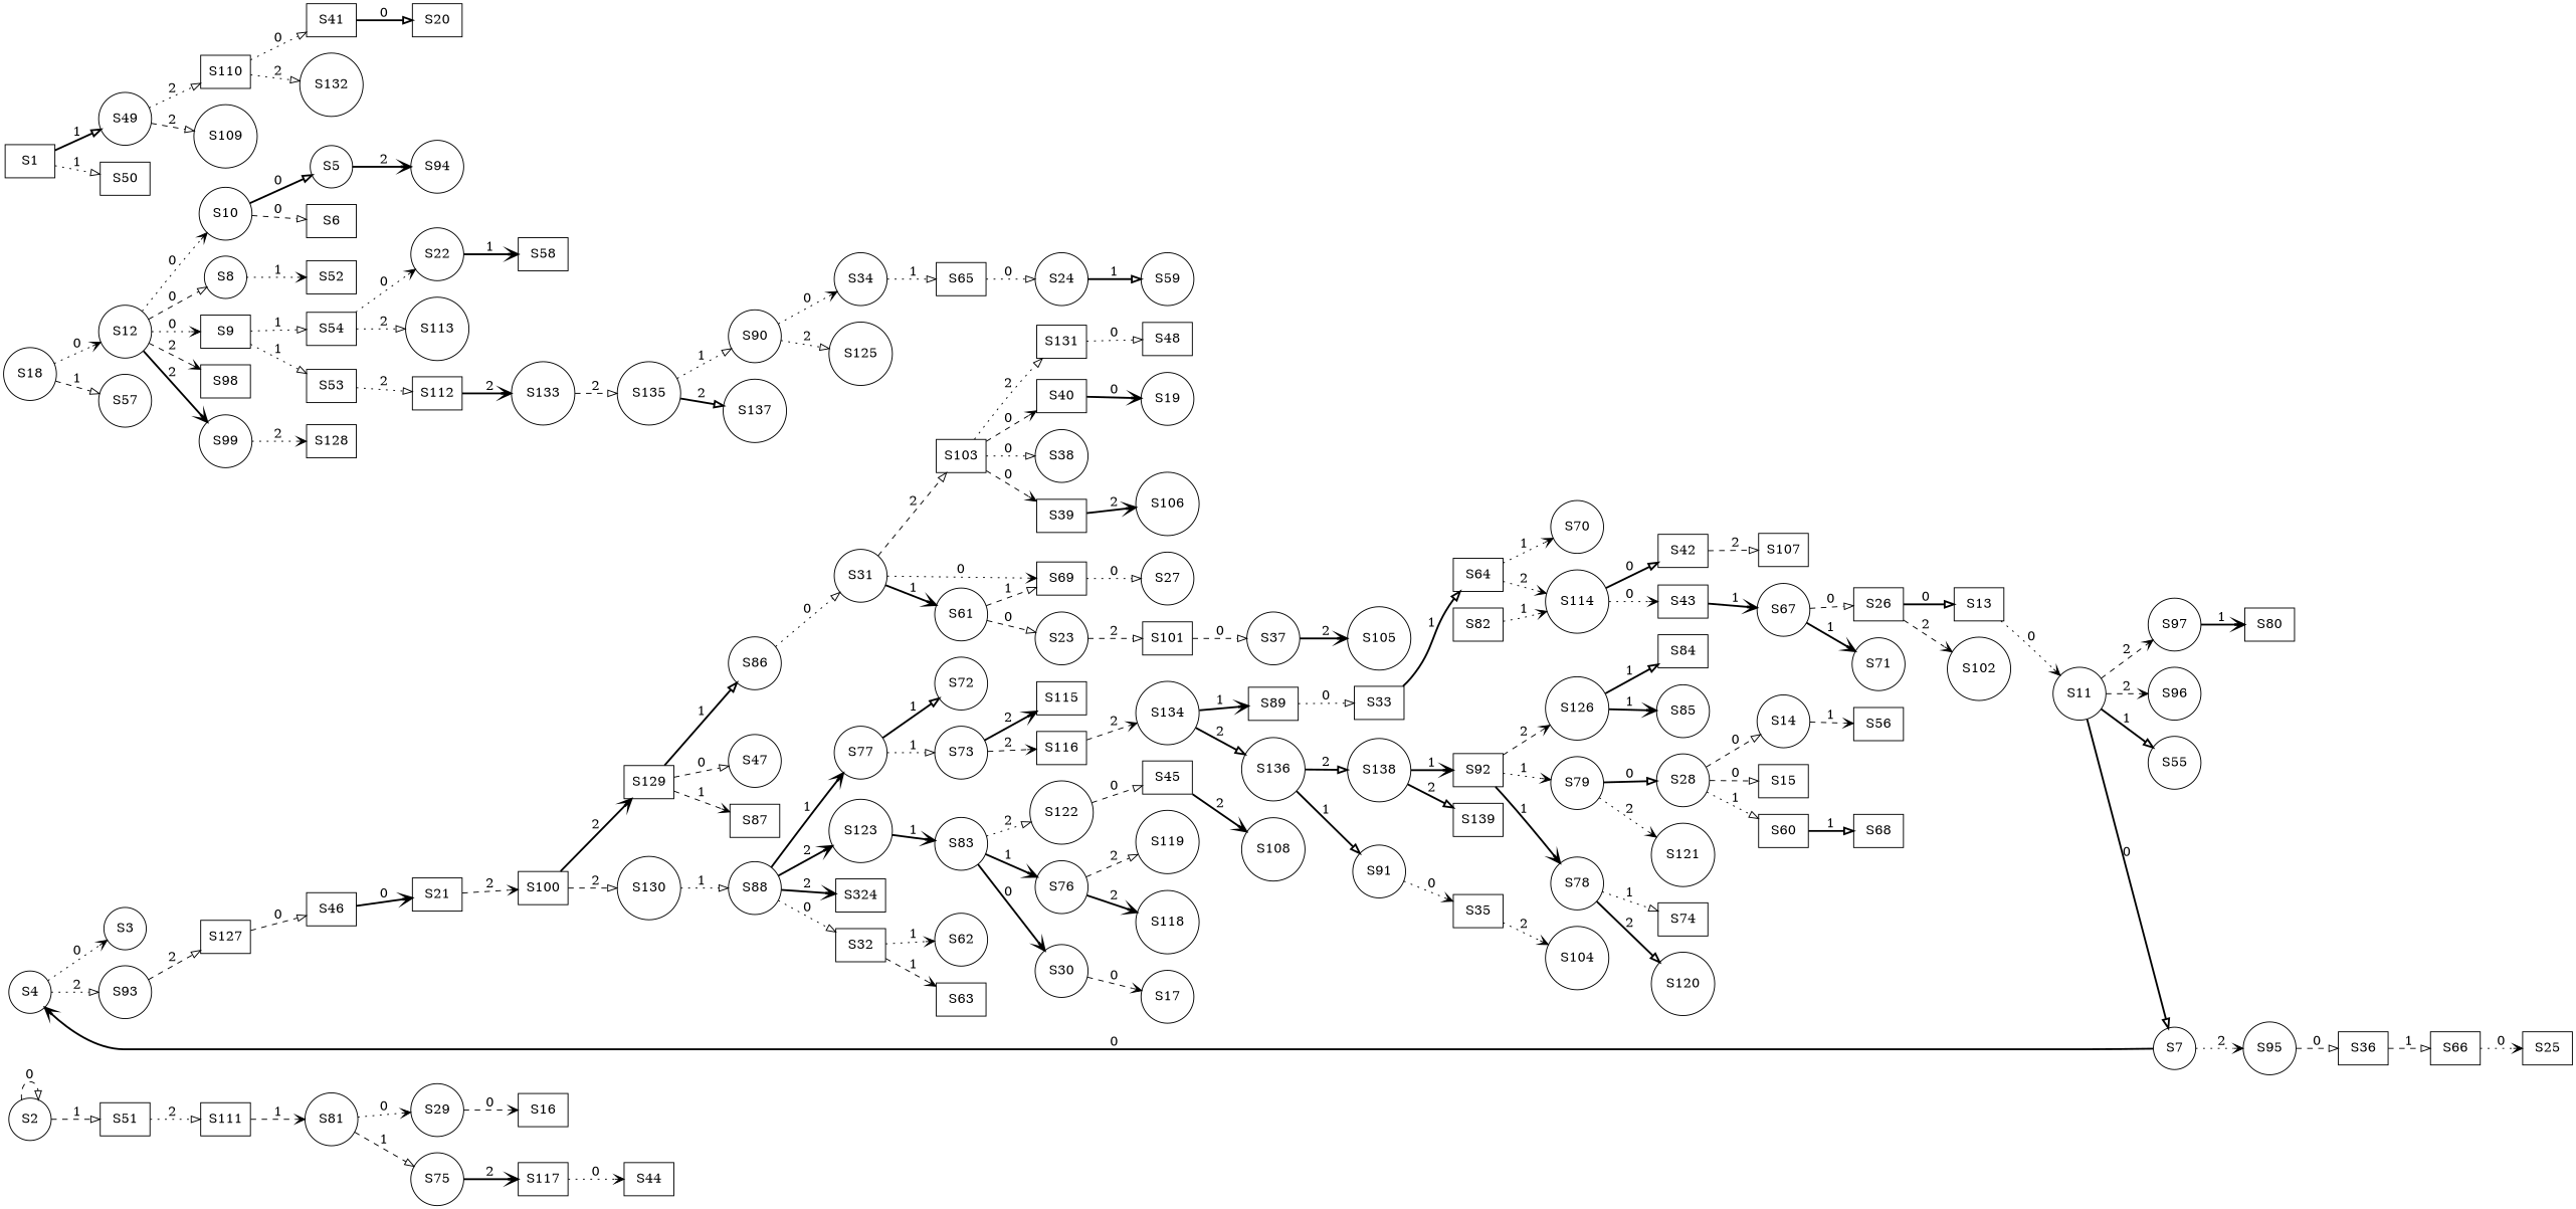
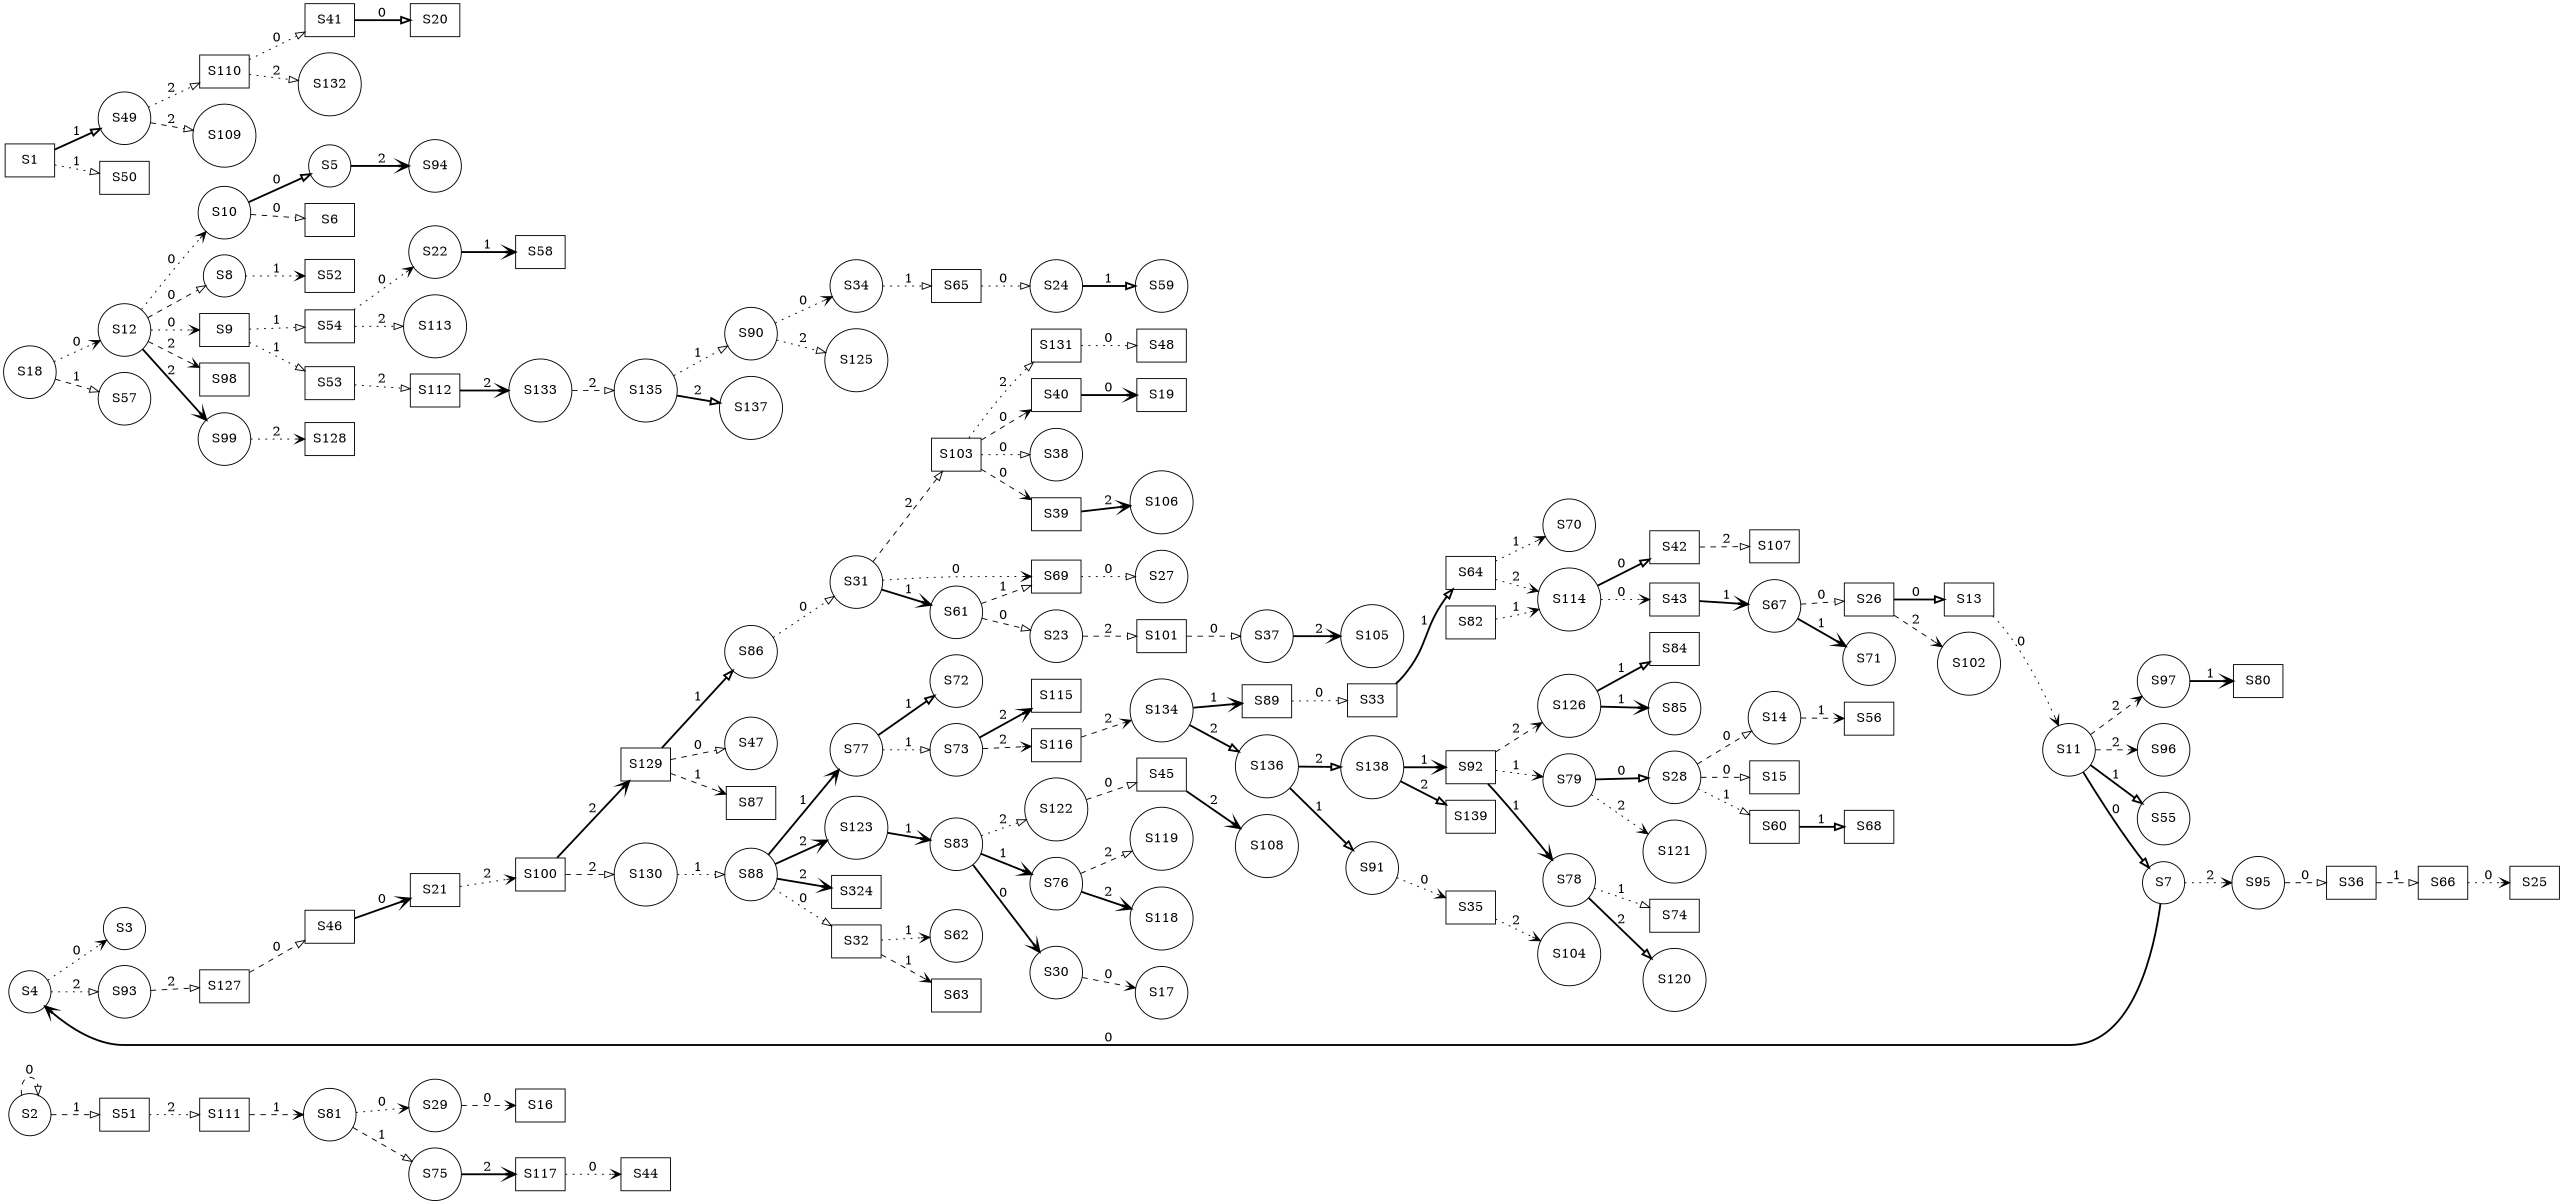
  strict digraph {
    rankdir=LR
    node [shape=circle]
    edge [arrowhead=onormal style=dotted]
    S2
    S51 [shape=box]
    S111 [shape=box]
    S4
    S3
    S93
    S127 [shape=box]
    S7
    S95
    S36 [shape=box]
    S10
    S5
    S6 [shape=box]
    S94
    S11
    S55
    S97
    S96
    S80 [shape=box]
    S12
    S8
    S9 [shape=box]
    S98 [shape=box]
    S99
    S52 [shape=box]
    S54 [shape=box]
    S53 [shape=box]
    S128 [shape=box]
    S22
    S113
    S112 [shape=box]
    S13 [shape=box]
    S18
    S57
    S26 [shape=box]
    S102
    S28
    S14
    S15 [shape=box]
    S60 [shape=box]
    S56 [shape=box]
    S68 [shape=box]
    S16 [shape=box]
    S29
    S30
    S17
    S31
    S61
    S103 [shape=box]
    S69 [shape=box]
    S23
    S40 [shape=box]
    S38
    S39 [shape=box]
    S131 [shape=box]
-   S19
+   S19 [shape=box]
    S41 [shape=box]
    S20 [shape=box]
    S46 [shape=box]
    S21 [shape=box]
    S100 [shape=box]
    S129 [shape=box]
    S130
    S58 [shape=box]
    S101 [shape=box]
    S27
    S37
    S65 [shape=box]
    S24
    S59
    S66 [shape=box]
    S25 [shape=box]
    S67
    S71
    S79
    S121
    S81
    S75
    S117 [shape=box]
    S83
    S122
    S76
    S45 [shape=box]
    S118
    S119
    S86
    S32 [shape=box]
    S88
    S77
    S123
    n91 [label=S324 shape=box]
    S62
    S63 [shape=box]
    S72
    S73
    S89 [shape=box]
    S33 [shape=box]
    S64 [shape=box]
    S114
    S70
    S90
    S34
    S125
    S35 [shape=box]
    S91
    S104
    S105
    S106
    S48 [shape=box]
    S110 [shape=box]
    S132
    S42 [shape=box]
    S43 [shape=box]
    S107 [shape=box]
    S82 [shape=box]
    S44 [shape=box]
    S108
    S47
    S87 [shape=box]
    S1 [shape=box]
    S49
    S50 [shape=box]
    S109
    S133
    S115 [shape=box]
    S116 [shape=box]
    S134
    S74 [shape=box]
    S78
    S120
    S92 [shape=box]
    S126
    S84 [shape=box]
    S85
    S136
    S138
    S135
    S137
    S139 [shape=box]
    S2 -> S2 [label=0 style=dashed]
    S2 -> S51 [label=1 style=dashed]
    S51 -> S111 [label=2]
    S111 -> S81 [arrowhead=vee label=1 style=dashed]
    S4 -> S3 [arrowhead=vee label=0]
    S4 -> S93 [label=2]
    S93 -> S127 [label=2 style=dashed]
    S127 -> S46 [label=0 style=dashed]
    S7 -> S4 [arrowhead=vee label=0 style=bold]
    S7 -> S95 [arrowhead=vee label=2]
    S95 -> S36 [label=0 style=dashed]
    S36 -> S66 [label=1 style=dashed]
    S10 -> S5 [label=0 style=bold]
    S10 -> S6 [label=0 style=dashed]
    S5 -> S94 [arrowhead=vee label=2 style=bold]
    S11 -> S7 [label=0 style=bold]
    S11 -> S55 [label=1 style=bold]
    S11 -> S97 [arrowhead=vee label=2 style=dashed]
    S11 -> S96 [arrowhead=vee label=2 style=dashed]
    S97 -> S80 [arrowhead=vee label=1 style=bold]
    S12 -> S10 [arrowhead=vee label=0]
    S12 -> S8 [label=0 style=dashed]
    S12 -> S9 [arrowhead=vee label=0]
    S12 -> S98 [arrowhead=vee label=2 style=dashed]
    S12 -> S99 [arrowhead=vee label=2 style=bold]
    S8 -> S52 [arrowhead=vee label=1]
    S9 -> S54 [label=1]
    S9 -> S53 [label=1]
    S99 -> S128 [arrowhead=vee label=2]
    S54 -> S22 [arrowhead=vee label=0]
    S54 -> S113 [label=2]
    S53 -> S112 [label=2]
    S22 -> S58 [arrowhead=vee label=1 style=bold]
    S112 -> S133 [arrowhead=vee label=2 style=bold]
    S13 -> S11 [arrowhead=vee label=0]
    S18 -> S12 [arrowhead=vee label=0]
    S18 -> S57 [label=1 style=dashed]
    S26 -> S13 [label=0 style=bold]
    S26 -> S102 [arrowhead=vee label=2 style=dashed]
    S28 -> S14 [label=0 style=dashed]
    S28 -> S15 [label=0 style=dashed]
    S28 -> S60 [label=1]
    S14 -> S56 [arrowhead=vee label=1 style=dashed]
    S60 -> S68 [label=1 style=bold]
    S29 -> S16 [arrowhead=vee label=0 style=dashed]
    S30 -> S17 [arrowhead=vee label=0 style=dashed]
    S31 -> S61 [arrowhead=vee label=1 style=bold]
    S31 -> S103 [label=2 style=dashed]
    S31 -> S69 [arrowhead=vee label=0]
    S61 -> S69 [label=1 style=dashed]
    S61 -> S23 [label=0 style=dashed]
    S103 -> S40 [arrowhead=vee label=0 style=dashed]
    S103 -> S38 [label=0]
    S103 -> S39 [arrowhead=vee label=0 style=dashed]
    S103 -> S131 [label=2]
    S69 -> S27 [label=0]
    S23 -> S101 [label=2 style=dashed]
    S40 -> S19 [arrowhead=vee label=0 style=bold]
    S39 -> S106 [arrowhead=vee label=2 style=bold]
    S131 -> S48 [label=0]
    S41 -> S20 [label=0 style=bold]
    S46 -> S21 [arrowhead=vee label=0 style=bold]
-   S21 -> S100 [arrowhead=vee label=2 style=dashed]
+   S21 -> S100 [arrowhead=vee label=2]
    S100 -> S129 [arrowhead=vee label=2 style=bold]
    S100 -> S130 [label=2 style=dashed]
    S129 -> S86 [label=1 style=bold]
    S129 -> S47 [label=0 style=dashed]
    S129 -> S87 [arrowhead=vee label=1 style=dashed]
    S130 -> S88 [label=1]
    S101 -> S37 [label=0 style=dashed]
    S37 -> S105 [arrowhead=vee label=2 style=bold]
    S65 -> S24 [label=0]
    S24 -> S59 [label=1 style=bold]
    S66 -> S25 [arrowhead=vee label=0]
    S67 -> S26 [label=0 style=dashed]
    S67 -> S71 [arrowhead=vee label=1 style=bold]
    S79 -> S28 [label=0 style=bold]
    S79 -> S121 [arrowhead=vee label=2]
    S81 -> S29 [arrowhead=vee label=0]
    S81 -> S75 [label=1 style=dashed]
    S75 -> S117 [arrowhead=vee label=2 style=bold]
    S117 -> S44 [arrowhead=vee label=0]
    S83 -> S30 [arrowhead=vee label=0 style=bold]
    S83 -> S122 [label=2]
    S83 -> S76 [arrowhead=vee label=1 style=bold]
    S122 -> S45 [label=0 style=dashed]
    S76 -> S118 [arrowhead=vee label=2 style=bold]
    S76 -> S119 [label=2 style=dashed]
    S45 -> S108 [arrowhead=vee label=2 style=bold]
    S86 -> S31 [label=0]
    S32 -> S62 [arrowhead=vee label=1]
    S32 -> S63 [arrowhead=vee label=1 style=dashed]
    S88 -> S32 [label=0]
    S88 -> S77 [arrowhead=vee label=1 style=bold]
    S88 -> S123 [arrowhead=vee label=2 style=bold]
    S88 -> n91 [arrowhead=vee label=2 style=bold]
    S77 -> S72 [label=1 style=bold]
    S77 -> S73 [label=1]
    S123 -> S83 [arrowhead=vee label=1 style=bold]
    S73 -> S115 [arrowhead=vee label=2 style=bold]
    S73 -> S116 [arrowhead=vee label=2 style=dashed]
    S89 -> S33 [label=0]
    S33 -> S64 [label=1 style=bold]
    S64 -> S114 [arrowhead=vee label=2]
    S64 -> S70 [arrowhead=vee label=1]
    S114 -> S42 [label=0 style=bold]
    S114 -> S43 [arrowhead=vee label=0]
    S90 -> S34 [arrowhead=vee label=0]
    S90 -> S125 [label=2]
    S34 -> S65 [label=1]
    S35 -> S104 [arrowhead=vee label=2]
    S91 -> S35 [arrowhead=vee label=0]
    S110 -> S41 [label=0]
    S110 -> S132 [label=2]
    S42 -> S107 [label=2 style=dashed]
    S43 -> S67 [arrowhead=vee label=1 style=bold]
    S82 -> S114 [arrowhead=vee label=1]
    S1 -> S49 [label=1 style=bold]
    S1 -> S50 [label=1]
    S49 -> S110 [label=2]
    S49 -> S109 [label=2 style=dashed]
    S133 -> S135 [label=2 style=dashed]
    S116 -> S134 [arrowhead=vee label=2 style=dashed]
    S134 -> S89 [arrowhead=vee label=1 style=bold]
    S134 -> S136 [label=2 style=bold]
    S78 -> S74 [label=1]
    S78 -> S120 [label=2 style=bold]
    S92 -> S79 [arrowhead=vee label=1]
    S92 -> S78 [arrowhead=vee label=1 style=bold]
    S92 -> S126 [arrowhead=vee label=2 style=dashed]
    S126 -> S84 [label=1 style=bold]
    S126 -> S85 [arrowhead=vee label=1 style=bold]
    S136 -> S91 [label=1 style=bold]
    S136 -> S138 [label=2 style=bold]
    S138 -> S92 [arrowhead=vee label=1 style=bold]
    S138 -> S139 [label=2 style=bold]
    S135 -> S90 [label=1]
    S135 -> S137 [label=2 style=bold]
  }
